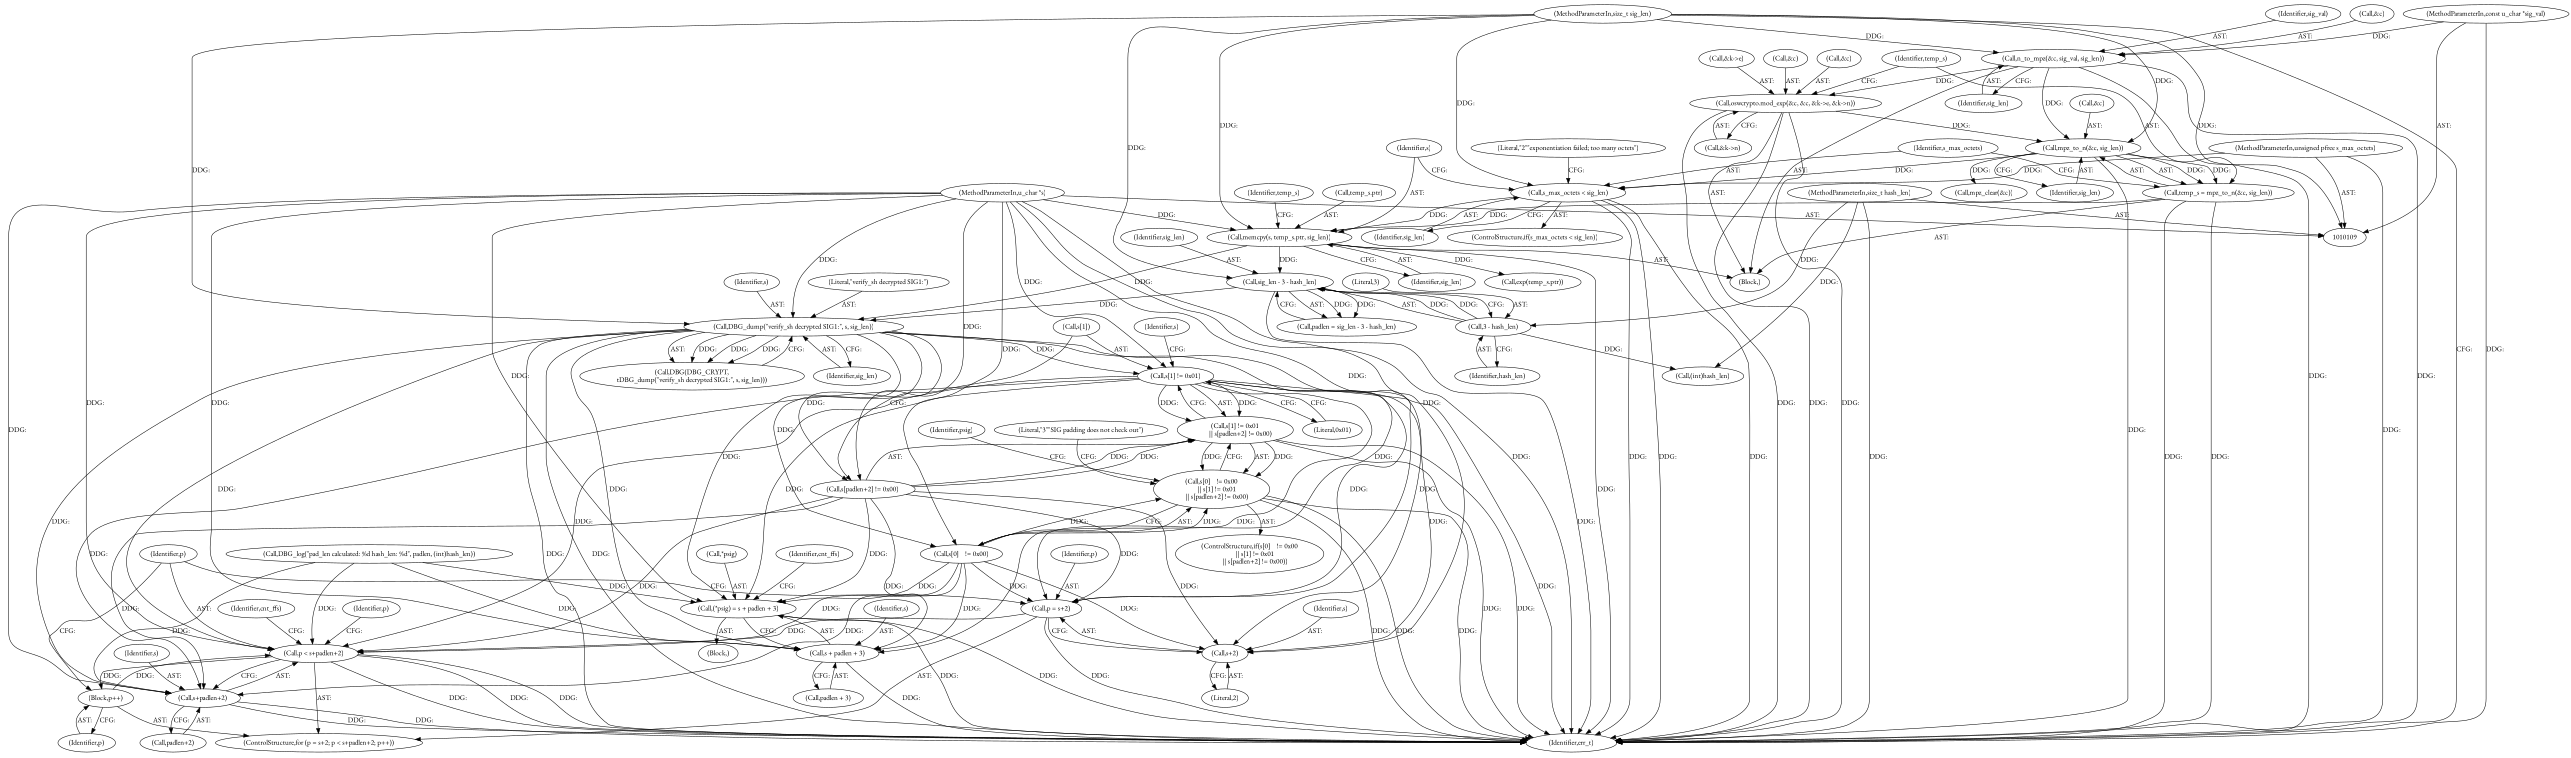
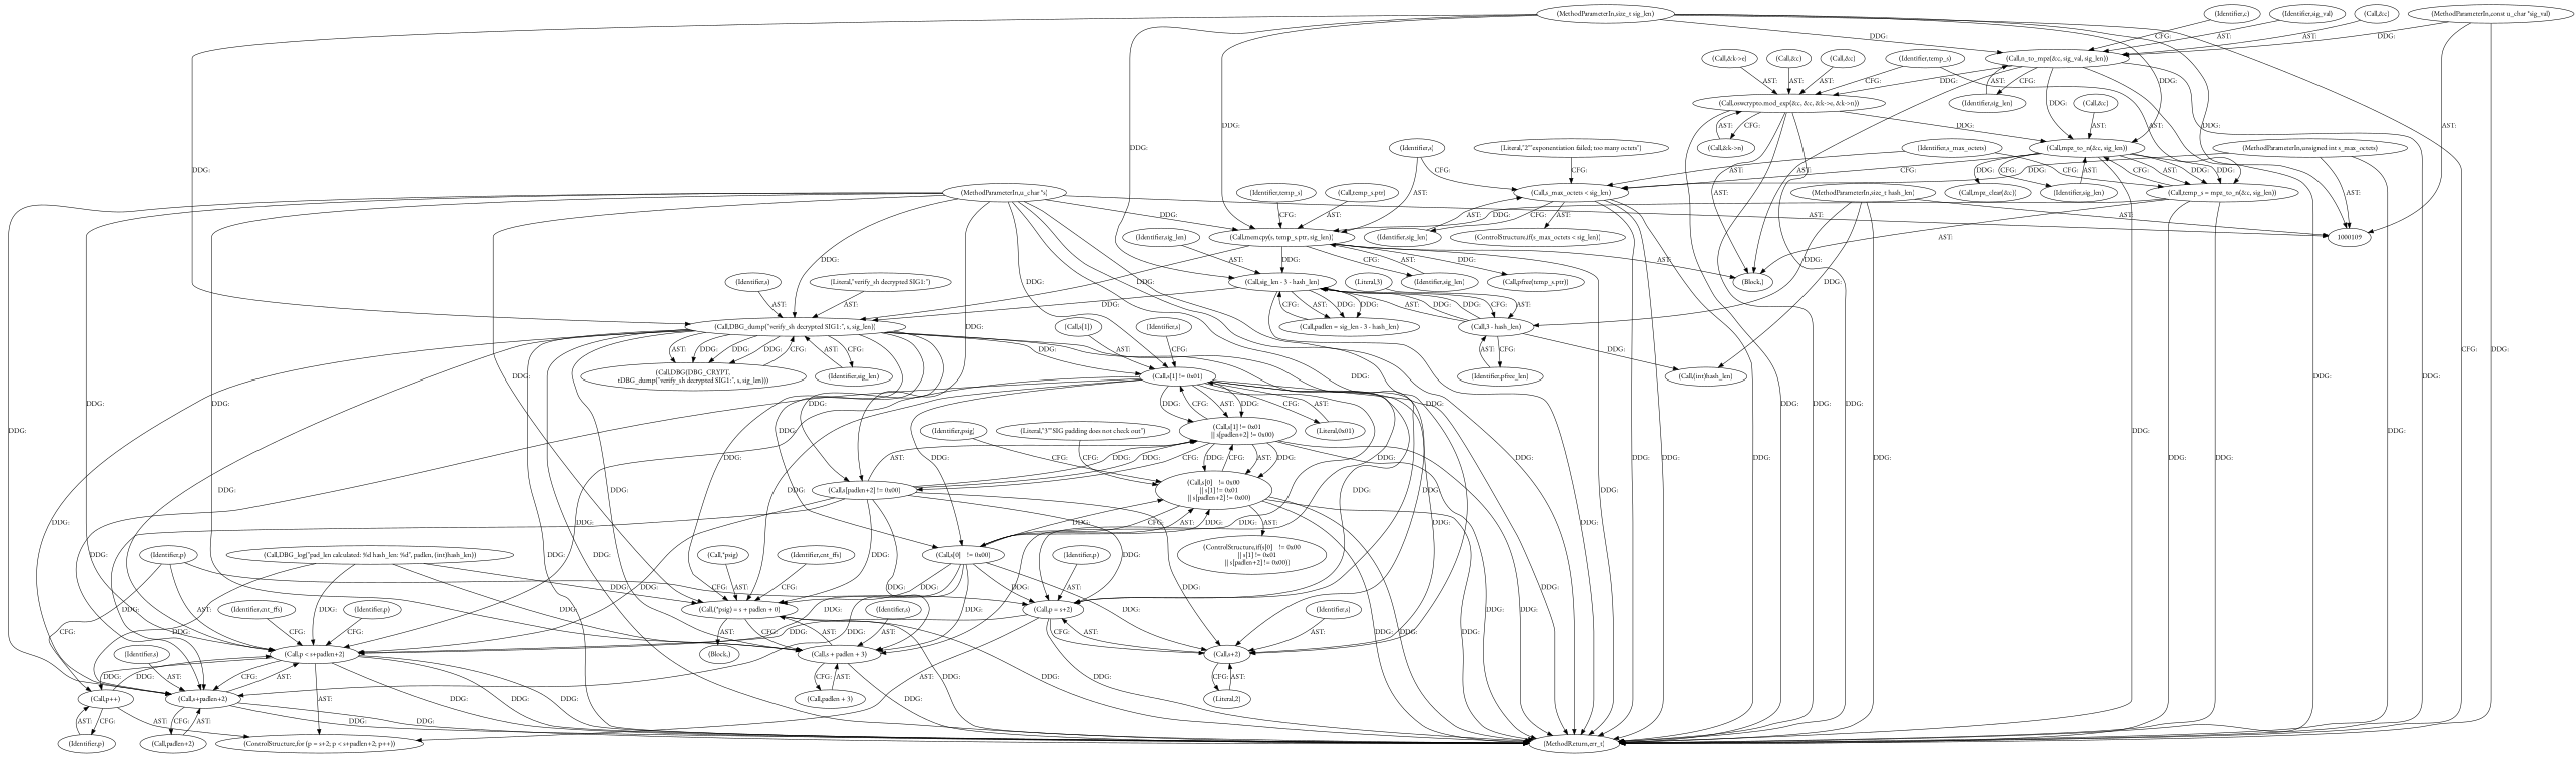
  digraph {
    fontname="EB Garamond"
    node [fontname="EB Garamond"]
    edge [fontname="EB Garamond"]
    n1 [label="(Call,s[1] != 0x01)"]
    n2 [label="(Call,s[1] != 0x01\n       || s[padlen+2] != 0x00)"]
-   n3 [label="(Call,(*psig) = s + padlen + 3)"]
+   n3 [label="(Call,(*psig) = s + padlen + 0)"]
    n4 [label="(Call,s + padlen + 3)"]
    n5 [label="(Call,p = s+2)"]
    n6 [label="(Call,p < s+padlen+2)"]
    n7 [label="(Call,s+2)"]
    n8 [label="(Call,s+padlen+2)"]
    n9 [label="(Literal,0x01)"]
-   n10 [label="(Identifier,err_t)"]
+   n10 [label="(MethodReturn,err_t)"]
    n11 [label="(Call,s[padlen+2] != 0x00)"]
    n12 [label="(Call,s[0]    != 0x00\n       || s[1] != 0x01\n       || s[padlen+2] != 0x00)"]
    n13 [label="(Block,)"]
    n14 [label="(Call,padlen + 3)"]
    n15 [label="(ControlStructure,for (p = s+2; p < s+padlen+2; p++))"]
-   n16 [label="(Block,p++)"]
+   n16 [label="(Call,p++)"]
    n17 [label="(Literal,2)"]
    n18 [label="(Call,padlen+2)"]
    n19 [label="(Call,DBG_dump(\"verify_sh decrypted SIG1:\", s, sig_len))"]
    n20 [label="(Call,DBG(DBG_CRYPT,\n\tDBG_dump(\"verify_sh decrypted SIG1:\", s, sig_len)))"]
    n21 [label="(Call,s[0]    != 0x00)"]
    n22 [label="(Identifier,sig_len)"]
    n23 [label="(Call,memcpy(s, temp_s.ptr, sig_len))"]
    n24 [label="(Call,sig_len - 3 - hash_len)"]
    n25 [label="(Block,)"]
    n26 [label="(Identifier,sig_len)"]
-   n27 [label="(Call,exp(temp_s.ptr))"]
+   n27 [label="(Call,pfree(temp_s.ptr))"]
    n28 [label="(Call,3 - hash_len)"]
    n29 [label="(Call,padlen = sig_len - 3 - hash_len)"]
    n30 [label="(MethodParameterIn,u_char *s)"]
-   1000109 [label=1010109]
+   1000109
    n32 [label="(Call,temp_s = mpz_to_n(&c, sig_len))"]
    n33 [label="(Call,mpz_to_n(&c, sig_len))"]
    n34 [label="(Call,s_max_octets < sig_len)"]
    n35 [label="(Call,mpz_clear(&c))"]
    n36 [label="(Identifier,sig_len)"]
    n37 [label="(Identifier,sig_len)"]
    n38 [label="(ControlStructure,if(s_max_octets < sig_len))"]
    n39 [label="(Call,oswcrypto.mod_exp(&c, &c, &k->e, &k->n))"]
    n40 [label="(Call,&k->n)"]
    n41 [label="(Call,n_to_mpz(&c, sig_val, sig_len))"]
    n42 [label="(Identifier,sig_len)"]
    n43 [label="(MethodParameterIn,const u_char *sig_val)"]
    n44 [label="(MethodParameterIn,size_t sig_len)"]
-   n45 [label="(MethodParameterIn,unsigned pfree s_max_octets)"]
-   n46 [label="(Identifier,hash_len)"]
+   n45 [label="(MethodParameterIn,unsigned int s_max_octets)"]
+   n46 [label="(Identifier,pfree_len)"]
    n47 [label="(Call,(int)hash_len)"]
    n48 [label="(MethodParameterIn,size_t hash_len)"]
    n49 [label="(ControlStructure,if(s[0]    != 0x00\n       || s[1] != 0x01\n       || s[padlen+2] != 0x00))"]
    n50 [label="(Identifier,p)"]
    n51 [label="(Identifier,s)"]
    n52 [label="(Call,&c)"]
    n53 [label="(Identifier,temp_s)"]
+   n54 [label="(Identifier,c)"]
    n55 [label="(Call,*psig)"]
    n56 [label="(Identifier,s)"]
    n57 [label="(Identifier,sig_len)"]
    n58 [label="(Identifier,psig)"]
    n59 [label="(Call,&k->e)"]
    n60 [label="(Identifier,sig_val)"]
    n61 [label="(Identifier,s_max_octets)"]
    n62 [label="(Call,&c)"]
    n63 [label="(Literal,3)"]
    n64 [label="(Call,temp_s.ptr)"]
    n65 [label="(Identifier,p)"]
    n66 [label="(Identifier,temp_s)"]
    n67 [label="(Literal,\"verify_sh decrypted SIG1:\")"]
    n68 [label="(Identifier,p)"]
    n69 [label="(Call,&c)"]
    n70 [label="(Call,&c)"]
    n71 [label="(Literal,\"3\"\"SIG padding does not check out\")"]
    n72 [label="(Identifier,cnt_ffs)"]
    n73 [label="(Call,DBG_log(\"pad_len calculated: %d hash_len: %d\", padlen, (int)hash_len))"]
    n74 [label="(Identifier,cnt_ffs)"]
    n75 [label="(Call,s[1])"]
    n76 [label="(Identifier,s)"]
    n77 [label="(Identifier,s)"]
    n78 [label="(Literal,\"2\"\"exponentiation failed; too many octets\")"]
    n79 [label="(Identifier,p)"]
    n80 [label="(Identifier,s)"]
    n81 [label="(Identifier,s)"]
    n1 -> n2 [label="AST: "]
    n1 -> n2 [label="DDG: "]
    n1 -> n2 [label="DDG: "]
    n1 -> n3 [label="DDG: "]
    n1 -> n4 [label="DDG: "]
    n1 -> n5 [label="DDG: "]
    n1 -> n6 [label="DDG: "]
    n1 -> n7 [label="DDG: "]
    n1 -> n8 [label="DDG: "]
    n1 -> n9 [label="CFG: "]
    n1 -> n10 [label="DDG: "]
    n2 -> n1 [label="CFG: "]
    n2 -> n10 [label="DDG: "]
    n2 -> n10 [label="DDG: "]
-   n75 -> n11 [label="CFG: "]
+   n2 -> n11 [label="CFG: "]
    n2 -> n12 [label="AST: "]
    n2 -> n12 [label="DDG: "]
    n2 -> n12 [label="DDG: "]
    n3 -> n4 [label="CFG: "]
    n3 -> n10 [label="DDG: "]
    n3 -> n10 [label="DDG: "]
    n3 -> n13 [label="AST: "]
    n4 -> n3 [label="AST: "]
    n4 -> n10 [label="DDG: "]
    n4 -> n14 [label="CFG: "]
    n5 -> n6 [label="DDG: "]
    n5 -> n7 [label="CFG: "]
    n5 -> n10 [label="DDG: "]
    n5 -> n15 [label="AST: "]
    n6 -> n8 [label="CFG: "]
    n6 -> n10 [label="DDG: "]
    n6 -> n10 [label="DDG: "]
    n6 -> n10 [label="DDG: "]
    n6 -> n15 [label="AST: "]
    n6 -> n16 [label="DDG: "]
    n7 -> n5 [label="AST: "]
    n7 -> n17 [label="CFG: "]
    n8 -> n6 [label="AST: "]
    n8 -> n10 [label="DDG: "]
    n8 -> n10 [label="DDG: "]
    n8 -> n18 [label="CFG: "]
-   n9 -> n1 [label="CFG: "]
+   n9 -> n1 [label="AST: "]
    n11 -> n2 [label="AST: "]
    n11 -> n2 [label="DDG: "]
    n11 -> n2 [label="DDG: "]
    n11 -> n3 [label="DDG: "]
    n11 -> n4 [label="DDG: "]
    n11 -> n5 [label="DDG: "]
    n11 -> n6 [label="DDG: "]
    n11 -> n7 [label="DDG: "]
    n11 -> n8 [label="DDG: "]
    n12 -> n2 [label="CFG: "]
    n12 -> n10 [label="DDG: "]
    n12 -> n10 [label="DDG: "]
    n12 -> n10 [label="DDG: "]
    n12 -> n21 [label="CFG: "]
    n12 -> n49 [label="AST: "]
    n14 -> n4 [label="AST: "]
    n16 -> n6 [label="DDG: "]
    n16 -> n15 [label="AST: "]
    n16 -> n50 [label="CFG: "]
    n17 -> n7 [label="AST: "]
    n18 -> n8 [label="AST: "]
    n19 -> n1 [label="DDG: "]
    n19 -> n3 [label="DDG: "]
    n19 -> n4 [label="DDG: "]
    n19 -> n5 [label="DDG: "]
    n19 -> n6 [label="DDG: "]
    n19 -> n7 [label="DDG: "]
    n19 -> n8 [label="DDG: "]
    n19 -> n10 [label="DDG: "]
    n19 -> n10 [label="DDG: "]
    n19 -> n11 [label="DDG: "]
    n19 -> n20 [label="AST: "]
    n19 -> n20 [label="DDG: "]
    n19 -> n20 [label="DDG: "]
    n19 -> n20 [label="DDG: "]
    n19 -> n21 [label="DDG: "]
    n19 -> n22 [label="CFG: "]
    n20 -> n19 [label="CFG: "]
    n21 -> n3 [label="DDG: "]
    n21 -> n4 [label="DDG: "]
    n21 -> n5 [label="DDG: "]
    n21 -> n6 [label="DDG: "]
    n21 -> n7 [label="DDG: "]
    n21 -> n8 [label="DDG: "]
    n21 -> n12 [label="AST: "]
    n21 -> n12 [label="DDG: "]
    n21 -> n12 [label="DDG: "]
    n22 -> n19 [label="AST: "]
    n23 -> n10 [label="DDG: "]
    n23 -> n19 [label="DDG: "]
    n23 -> n24 [label="DDG: "]
    n23 -> n25 [label="AST: "]
    n23 -> n26 [label="CFG: "]
    n23 -> n27 [label="DDG: "]
    n24 -> n10 [label="DDG: "]
    n24 -> n19 [label="DDG: "]
    n24 -> n28 [label="CFG: "]
    n24 -> n29 [label="AST: "]
    n24 -> n29 [label="DDG: "]
    n24 -> n29 [label="DDG: "]
    n26 -> n23 [label="AST: "]
    n28 -> n24 [label="AST: "]
    n28 -> n24 [label="DDG: "]
    n28 -> n24 [label="DDG: "]
    n28 -> n46 [label="CFG: "]
    n28 -> n47 [label="DDG: "]
    n29 -> n24 [label="CFG: "]
    n30 -> n1 [label="DDG: "]
    n30 -> n3 [label="DDG: "]
    n30 -> n4 [label="DDG: "]
    n30 -> n5 [label="DDG: "]
    n30 -> n6 [label="DDG: "]
    n30 -> n7 [label="DDG: "]
    n30 -> n8 [label="DDG: "]
    n30 -> n10 [label="DDG: "]
    n30 -> n11 [label="DDG: "]
    n30 -> n19 [label="DDG: "]
-   n30 -> n21 [label="DDG: "]
+   n1 -> n21 [label="DDG: "]
    n30 -> n23 [label="DDG: "]
    n30 -> 1000109 [label="AST: "]
    n32 -> n10 [label="DDG: "]
    n32 -> n10 [label="DDG: "]
    n32 -> n23 [label="DDG: "]
    n32 -> n25 [label="AST: "]
-   n32 -> n33 [label="AST: "]
+   n32 -> n33 [label="CFG: "]
    n33 -> n10 [label="DDG: "]
    n33 -> n32 [label="AST: "]
    n33 -> n32 [label="DDG: "]
    n33 -> n32 [label="DDG: "]
-   n33 -> n34 [label="DDG: "]
+   n33 -> n34 [label="CFG: "]
    n33 -> n35 [label="DDG: "]
    n33 -> n36 [label="CFG: "]
    n34 -> n10 [label="DDG: "]
    n34 -> n10 [label="DDG: "]
    n34 -> n10 [label="DDG: "]
-   n34 -> n23 [label="DDG: "]
    n34 -> n37 [label="CFG: "]
    n34 -> n38 [label="AST: "]
    n36 -> n33 [label="AST: "]
    n37 -> n34 [label="AST: "]
    n39 -> n10 [label="DDG: "]
    n39 -> n10 [label="DDG: "]
    n39 -> n10 [label="DDG: "]
    n39 -> n25 [label="AST: "]
    n39 -> n33 [label="DDG: "]
    n39 -> n40 [label="CFG: "]
    n40 -> n39 [label="AST: "]
    n41 -> n10 [label="DDG: "]
    n41 -> n10 [label="DDG: "]
    n41 -> n25 [label="AST: "]
    n41 -> n33 [label="DDG: "]
    n41 -> n39 [label="DDG: "]
    n41 -> n42 [label="CFG: "]
    n42 -> n41 [label="AST: "]
    n43 -> n10 [label="DDG: "]
    n43 -> 1000109 [label="AST: "]
    n43 -> n41 [label="DDG: "]
    n44 -> n10 [label="CFG: "]
    n44 -> n19 [label="DDG: "]
    n44 -> n23 [label="DDG: "]
    n44 -> n24 [label="DDG: "]
    n44 -> 1000109 [label="DDG: "]
    n44 -> n33 [label="DDG: "]
-   n44 -> n34 [label="DDG: "]
    n44 -> n41 [label="DDG: "]
    n45 -> n10 [label="DDG: "]
    n45 -> 1000109 [label="AST: "]
    n45 -> n34 [label="DDG: "]
    n46 -> n28 [label="AST: "]
    n48 -> n10 [label="DDG: "]
    n48 -> n28 [label="DDG: "]
    n48 -> 1000109 [label="AST: "]
    n48 -> n47 [label="DDG: "]
    n50 -> n16 [label="AST: "]
    n51 -> n4 [label="AST: "]
    n52 -> n39 [label="AST: "]
    n53 -> n23 [label="CFG: "]
+   n54 -> n41 [label="CFG: "]
    n55 -> n3 [label="AST: "]
    n56 -> n1 [label="CFG: "]
    n57 -> n24 [label="AST: "]
    n58 -> n12 [label="CFG: "]
    n59 -> n39 [label="AST: "]
    n60 -> n41 [label="AST: "]
    n61 -> n32 [label="CFG: "]
    n61 -> n34 [label="AST: "]
    n62 -> n33 [label="AST: "]
    n63 -> n28 [label="AST: "]
    n64 -> n23 [label="AST: "]
    n65 -> n5 [label="AST: "]
    n66 -> n32 [label="AST: "]
    n66 -> n39 [label="CFG: "]
    n67 -> n19 [label="AST: "]
    n68 -> n6 [label="CFG: "]
    n69 -> n41 [label="AST: "]
    n70 -> n39 [label="AST: "]
    n71 -> n12 [label="CFG: "]
    n72 -> n3 [label="CFG: "]
    n73 -> n3 [label="DDG: "]
    n73 -> n4 [label="DDG: "]
    n73 -> n6 [label="DDG: "]
    n73 -> n8 [label="DDG: "]
    n74 -> n6 [label="CFG: "]
    n75 -> n1 [label="AST: "]
    n76 -> n7 [label="AST: "]
    n77 -> n19 [label="AST: "]
    n78 -> n34 [label="CFG: "]
    n79 -> n5 [label="CFG: "]
    n79 -> n6 [label="AST: "]
    n79 -> n16 [label="CFG: "]
    n80 -> n23 [label="AST: "]
    n80 -> n34 [label="CFG: "]
    n81 -> n8 [label="AST: "]
  }
